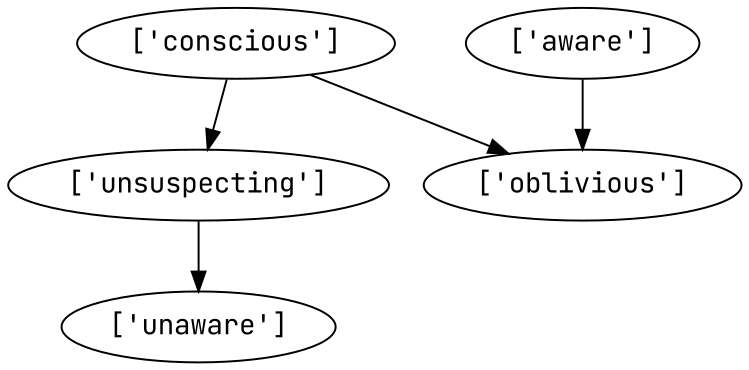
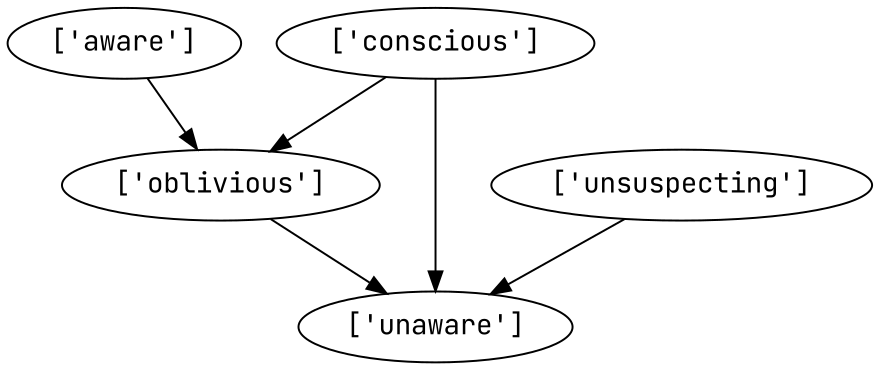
  strict digraph {
    fontname="JetBrains Mono"
    node [fontname="JetBrains Mono"]
    edge [fontname="JetBrains Mono"]
    "['conscious']"
    "['unsuspecting']"
    "['oblivious']"
    "['unaware']"
    "['aware']"
-   "['conscious']" -> "['unsuspecting']"
+   "['conscious']" -> "['unaware']"
    "['conscious']" -> "['oblivious']"
    "['unsuspecting']" -> "['unaware']"
+   "['oblivious']" -> "['unaware']"
    "['aware']" -> "['oblivious']"
  }
